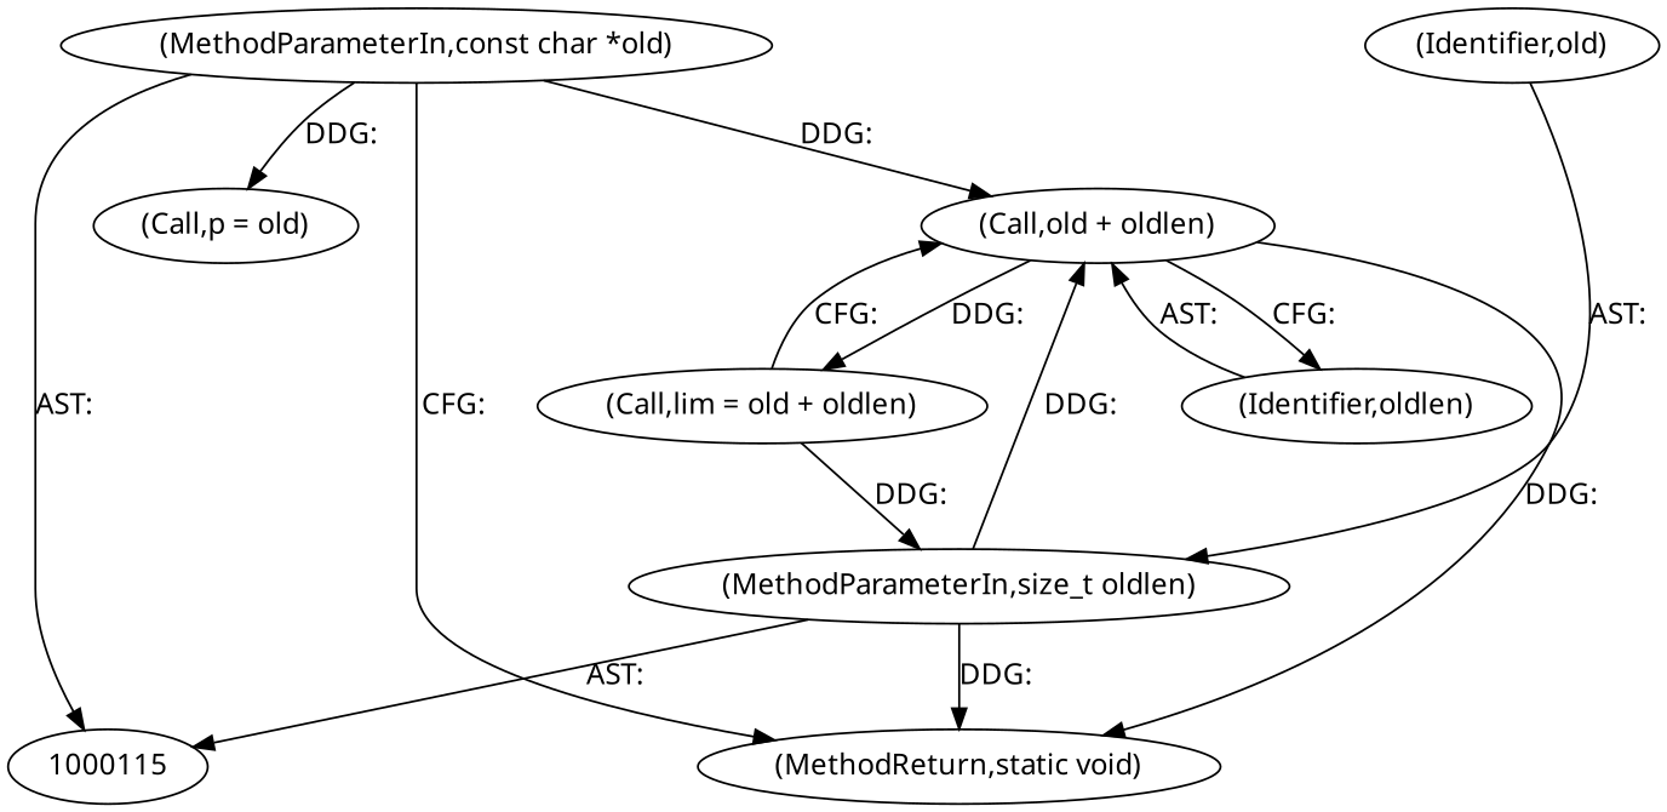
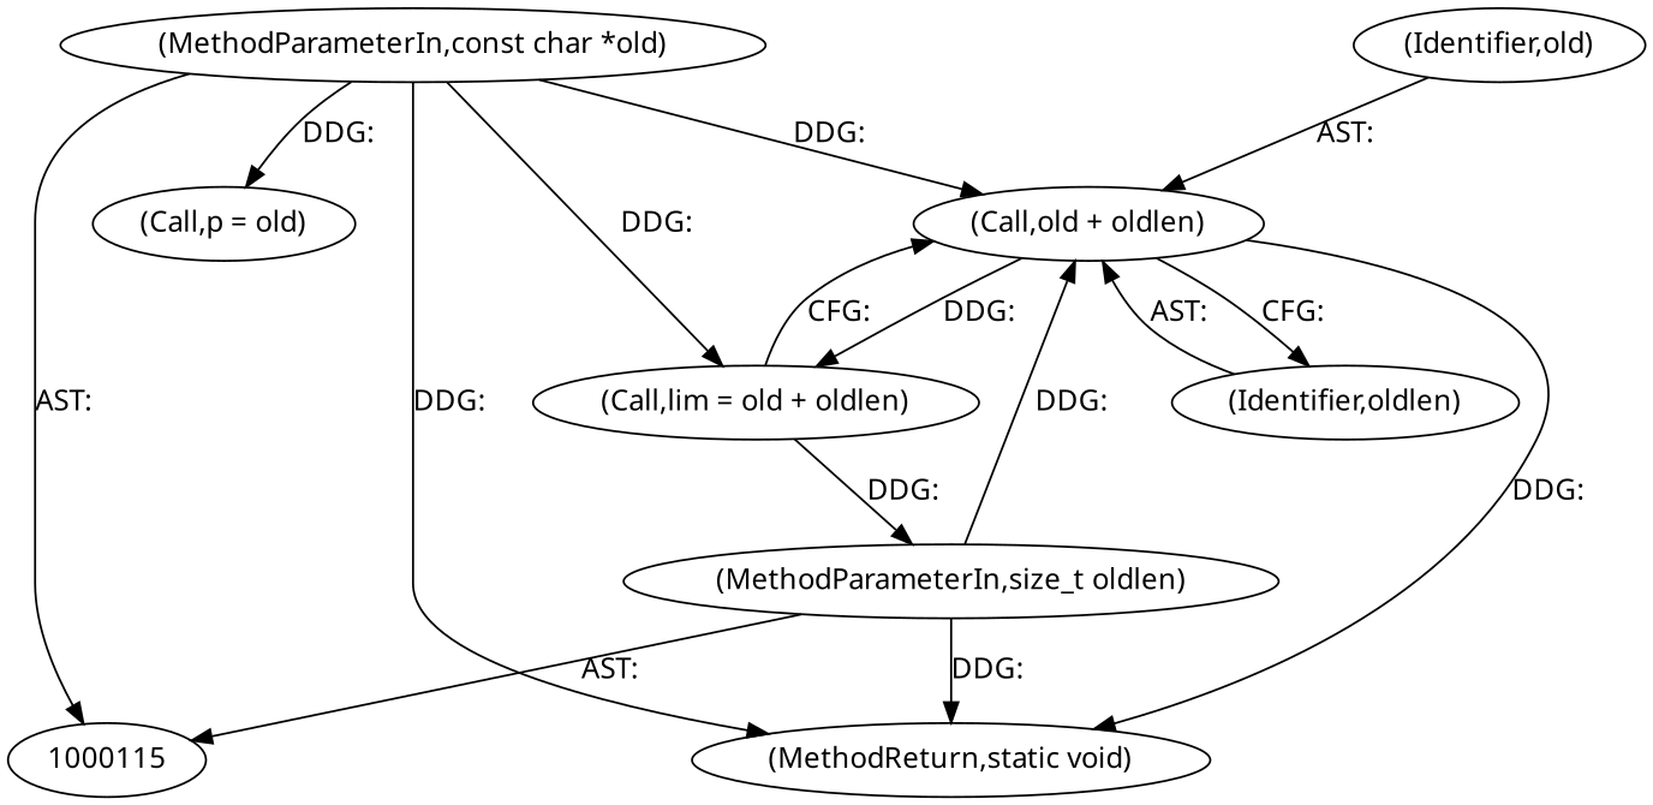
  digraph {
    fontname="Noto Sans"
    node [fontname="Noto Sans"]
    edge [fontname="Noto Sans"]
    n1 [label="(Call,old + oldlen)"]
    n2 [label="(MethodReturn,static void)"]
    n3 [label="(Identifier,oldlen)"]
    n4 [label="(Call,lim = old + oldlen)"]
    n5 [label="(MethodParameterIn,size_t oldlen)"]
    n6 [label="(MethodParameterIn,const char *old)"]
    n7 [label="(Call,p = old)"]
    1000115
    n9 [label="(Identifier,old)"]
    n1 -> n2 [label="DDG: "]
    n1 -> n3 [label="CFG: "]
    n1 -> n4 [label="DDG: "]
    n3 -> n1 [label="AST: "]
    n4 -> n1 [label="CFG: "]
    n4 -> n5 [label="DDG: "]
    n5 -> n1 [label="DDG: "]
    n5 -> n2 [label="DDG: "]
    n5 -> 1000115 [label="AST: "]
    n6 -> n1 [label="DDG: "]
-   n6 -> n2 [label="CFG: "]
+   n6 -> n2 [label="DDG: "]
+   n6 -> n4 [label="DDG: "]
    n6 -> n7 [label="DDG: "]
    n6 -> 1000115 [label="AST: "]
-   n9 -> n5 [label="AST: "]
+   n9 -> n1 [label="AST: "]
  }
